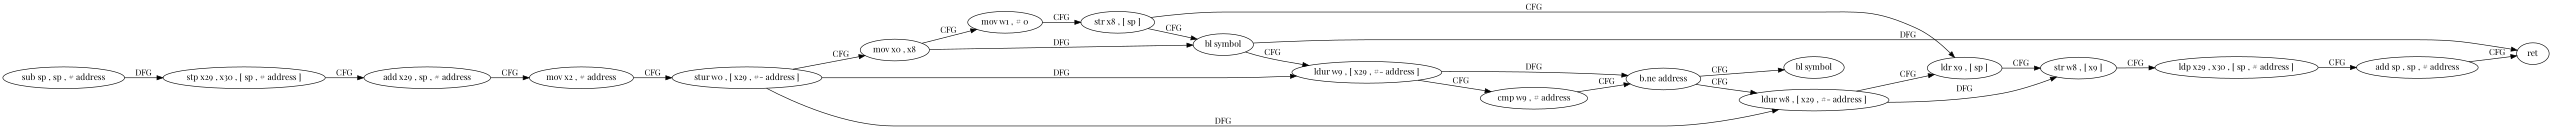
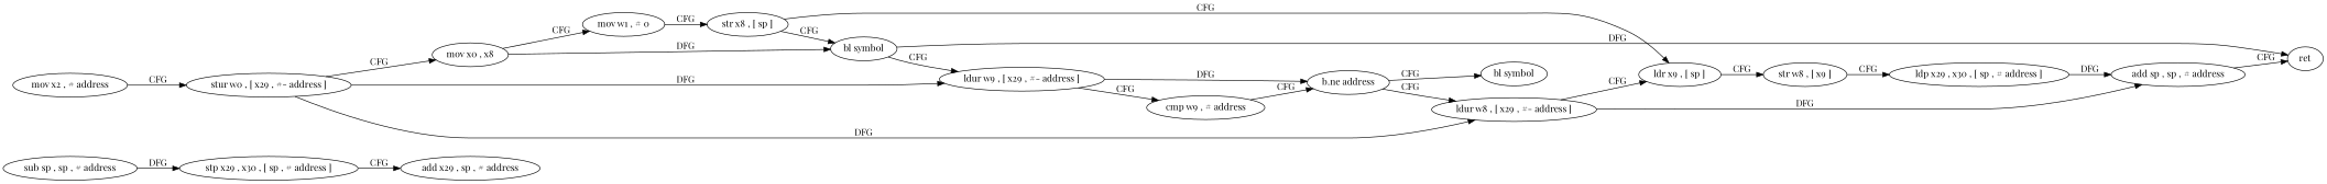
  digraph {
    fontname="Playfair Display"
    rankdir=LR
    node [fontname="Playfair Display"]
    edge [fontname="Playfair Display"]
    n1 [label="sub sp , sp , # address"]
    n2 [label="stp x29 , x30 , [ sp , # address ]"]
    n3 [label="add x29 , sp , # address"]
    n4 [label="mov x2 , # address"]
    n5 [label="stur w0 , [ x29 , #- address ]"]
    n6 [label="mov x0 , x8"]
    n7 [label="ldur w9 , [ x29 , #- address ]"]
    n8 [label="ldur w8 , [ x29 , #- address ]"]
    n9 [label="mov w1 , # 0"]
    n10 [label="bl symbol"]
    n11 [label="cmp w9 , # address"]
    n12 [label="b.ne address"]
    n13 [label="ldr x9 , [ sp ]"]
    n14 [label="str w8 , [ x9 ]"]
    n15 [label="str x8 , [ sp ]"]
    n16 [label=ret]
    n17 [label="bl symbol"]
    n18 [label="ldp x29 , x30 , [ sp , # address ]"]
    n19 [label="add sp , sp , # address"]
    n1 -> n2 [label=DFG]
    n2 -> n3 [label=CFG]
-   n3 -> n4 [label=CFG]
    n4 -> n5 [label=CFG]
    n5 -> n6 [label=CFG]
    n5 -> n7 [label=DFG]
    n5 -> n8 [label=DFG]
    n6 -> n9 [label=CFG]
    n6 -> n10 [label=DFG]
    n7 -> n11 [label=CFG]
    n7 -> n12 [label=DFG]
    n8 -> n13 [label=CFG]
-   n8 -> n14 [label=DFG]
+   n8 -> n19 [label=DFG]
    n9 -> n15 [label=CFG]
    n10 -> n7 [label=CFG]
    n10 -> n16 [label=DFG]
    n11 -> n12 [label=CFG]
    n12 -> n8 [label=CFG]
    n12 -> n17 [label=CFG]
    n13 -> n14 [label=CFG]
    n14 -> n18 [label=CFG]
    n15 -> n10 [label=CFG]
    n15 -> n13 [label=CFG]
-   n18 -> n19 [label=CFG]
+   n18 -> n19 [label=DFG]
    n19 -> n16 [label=CFG]
  }
